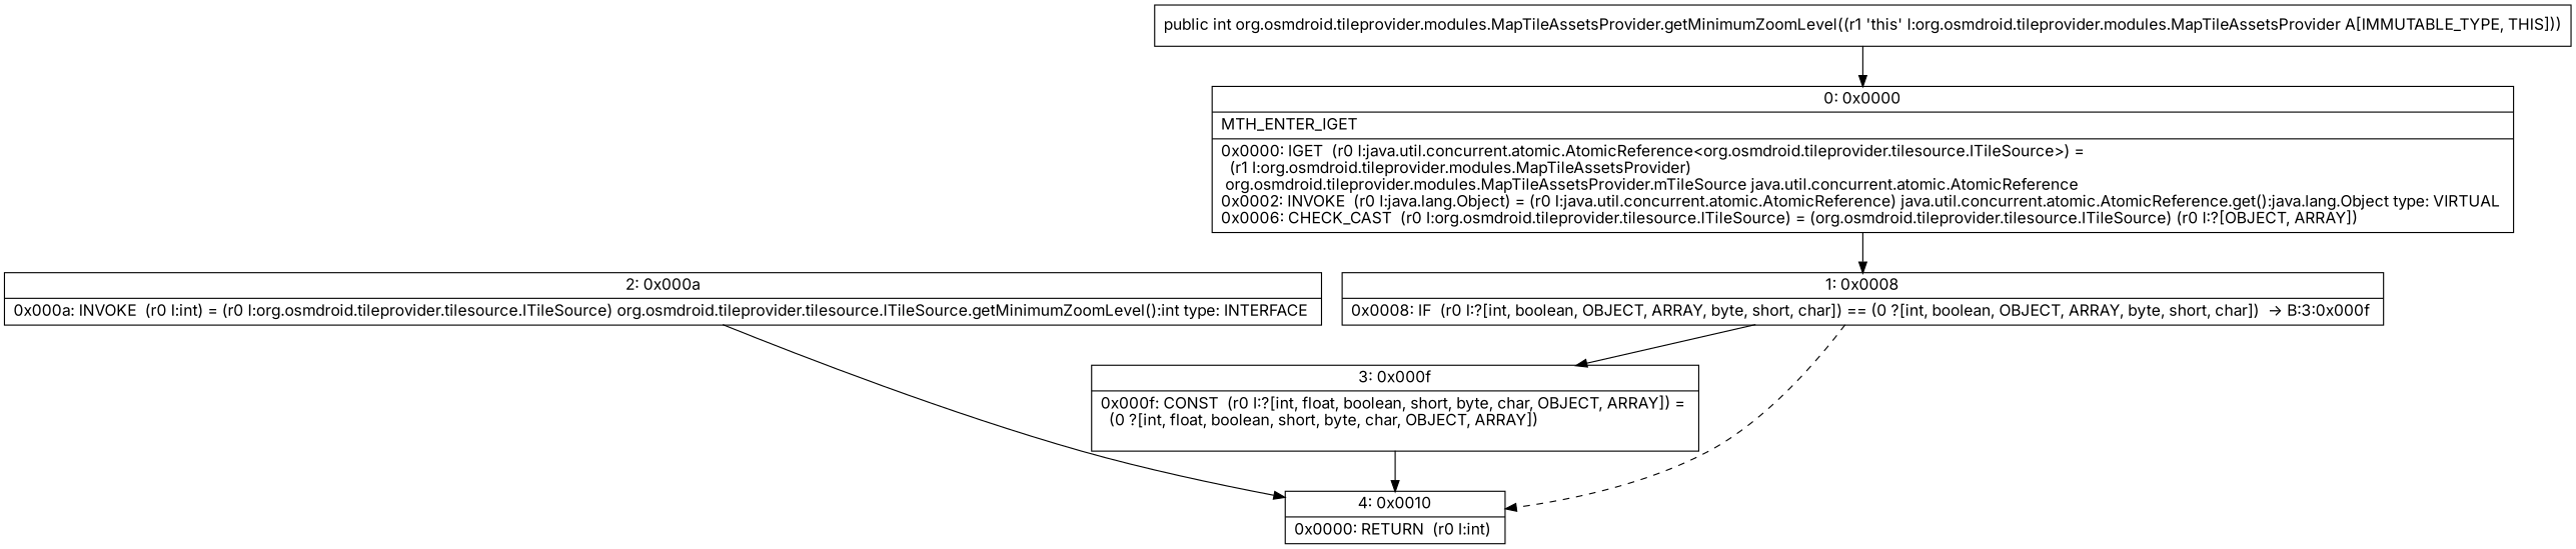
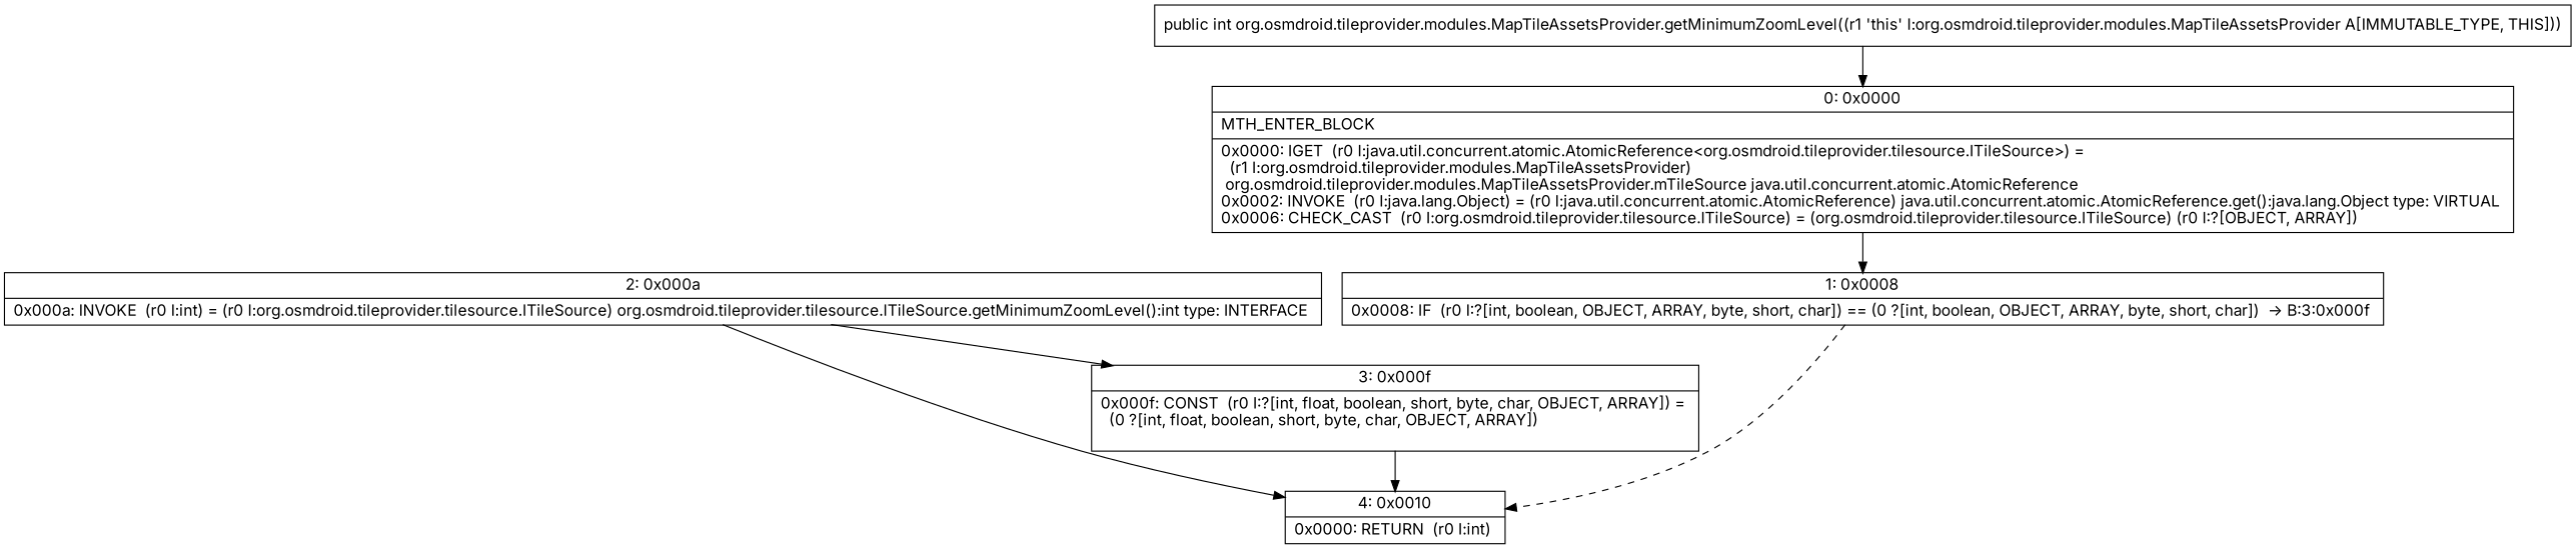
  digraph {
    fontname=Inter
    node [fontname=Inter shape=record]
    edge [fontname=Inter]
-   n1 [label="{0\:\ 0x0000|MTH_ENTER_IGET\l|0x0000: IGET  (r0 I:java.util.concurrent.atomic.AtomicReference\<org.osmdroid.tileprovider.tilesource.ITileSource\>) = \l  (r1 I:org.osmdroid.tileprovider.modules.MapTileAssetsProvider)\l org.osmdroid.tileprovider.modules.MapTileAssetsProvider.mTileSource java.util.concurrent.atomic.AtomicReference \l0x0002: INVOKE  (r0 I:java.lang.Object) = (r0 I:java.util.concurrent.atomic.AtomicReference) java.util.concurrent.atomic.AtomicReference.get():java.lang.Object type: VIRTUAL \l0x0006: CHECK_CAST  (r0 I:org.osmdroid.tileprovider.tilesource.ITileSource) = (org.osmdroid.tileprovider.tilesource.ITileSource) (r0 I:?[OBJECT, ARRAY]) \l}"]
+   n1 [label="{0\:\ 0x0000|MTH_ENTER_BLOCK\l|0x0000: IGET  (r0 I:java.util.concurrent.atomic.AtomicReference\<org.osmdroid.tileprovider.tilesource.ITileSource\>) = \l  (r1 I:org.osmdroid.tileprovider.modules.MapTileAssetsProvider)\l org.osmdroid.tileprovider.modules.MapTileAssetsProvider.mTileSource java.util.concurrent.atomic.AtomicReference \l0x0002: INVOKE  (r0 I:java.lang.Object) = (r0 I:java.util.concurrent.atomic.AtomicReference) java.util.concurrent.atomic.AtomicReference.get():java.lang.Object type: VIRTUAL \l0x0006: CHECK_CAST  (r0 I:org.osmdroid.tileprovider.tilesource.ITileSource) = (org.osmdroid.tileprovider.tilesource.ITileSource) (r0 I:?[OBJECT, ARRAY]) \l}"]
    n2 [label="{1\:\ 0x0008|0x0008: IF  (r0 I:?[int, boolean, OBJECT, ARRAY, byte, short, char]) == (0 ?[int, boolean, OBJECT, ARRAY, byte, short, char])  \-\> B:3:0x000f \l}"]
    n3 [label="{3\:\ 0x000f|0x000f: CONST  (r0 I:?[int, float, boolean, short, byte, char, OBJECT, ARRAY]) = \l  (0 ?[int, float, boolean, short, byte, char, OBJECT, ARRAY])\l \l}"]
    n4 [label="{4\:\ 0x0010|0x0000: RETURN  (r0 I:int) \l}"]
    n5 [label="{2\:\ 0x000a|0x000a: INVOKE  (r0 I:int) = (r0 I:org.osmdroid.tileprovider.tilesource.ITileSource) org.osmdroid.tileprovider.tilesource.ITileSource.getMinimumZoomLevel():int type: INTERFACE \l}"]
    n6 [label="{public int org.osmdroid.tileprovider.modules.MapTileAssetsProvider.getMinimumZoomLevel((r1 'this' I:org.osmdroid.tileprovider.modules.MapTileAssetsProvider A[IMMUTABLE_TYPE, THIS])) }"]
    n1 -> n2
-   n2 -> n3
+   n5 -> n3
    n2 -> n4 [style=dashed]
    n3 -> n4
    n5 -> n4
    n6 -> n1
  }
